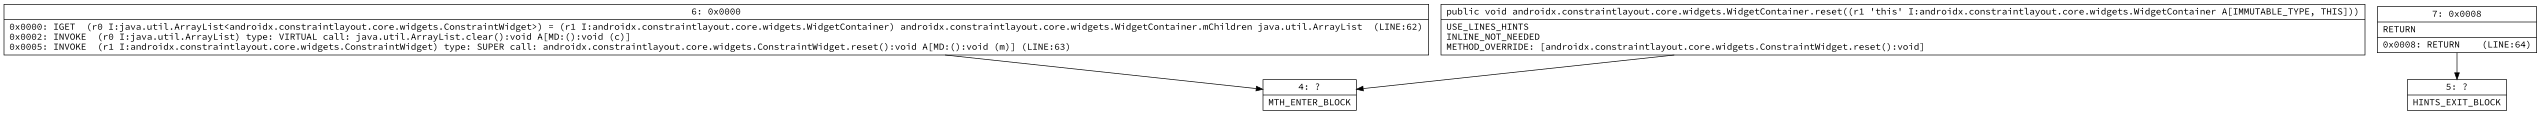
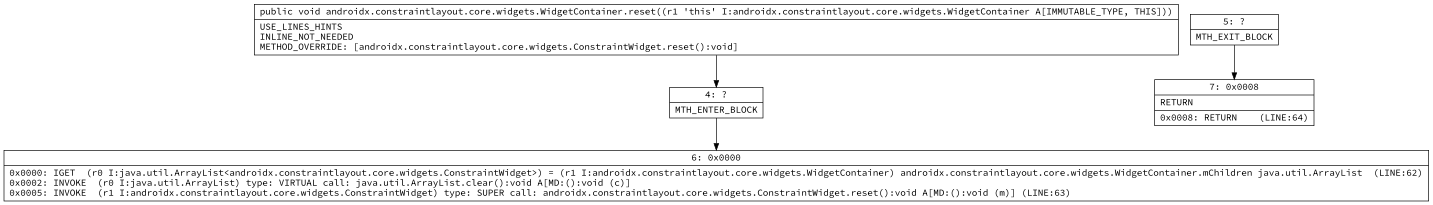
  digraph {
    fontname="Source Code Pro"
    node [fontname="Source Code Pro" shape=record]
    edge [fontname="Source Code Pro"]
    n1 [label="{4\:\ ?|MTH_ENTER_BLOCK\l}"]
    n2 [label="{6\:\ 0x0000|0x0000: IGET  (r0 I:java.util.ArrayList\<androidx.constraintlayout.core.widgets.ConstraintWidget\>) = (r1 I:androidx.constraintlayout.core.widgets.WidgetContainer) androidx.constraintlayout.core.widgets.WidgetContainer.mChildren java.util.ArrayList  (LINE:62)\l0x0002: INVOKE  (r0 I:java.util.ArrayList) type: VIRTUAL call: java.util.ArrayList.clear():void A[MD:():void (c)]\l0x0005: INVOKE  (r1 I:androidx.constraintlayout.core.widgets.ConstraintWidget) type: SUPER call: androidx.constraintlayout.core.widgets.ConstraintWidget.reset():void A[MD:():void (m)] (LINE:63)\l}"]
    n3 [label="{7\:\ 0x0008|RETURN\l|0x0008: RETURN    (LINE:64)\l}"]
-   n4 [label="{5\:\ ?|HINTS_EXIT_BLOCK\l}"]
+   n4 [label="{5\:\ ?|MTH_EXIT_BLOCK\l}"]
    n5 [label="{public void androidx.constraintlayout.core.widgets.WidgetContainer.reset((r1 'this' I:androidx.constraintlayout.core.widgets.WidgetContainer A[IMMUTABLE_TYPE, THIS]))  | USE_LINES_HINTS\lINLINE_NOT_NEEDED\lMETHOD_OVERRIDE: [androidx.constraintlayout.core.widgets.ConstraintWidget.reset():void]\l}"]
-   n2 -> n1
-   n3 -> n4
+   n1 -> n2
+   n4 -> n3
    n5 -> n1
  }
